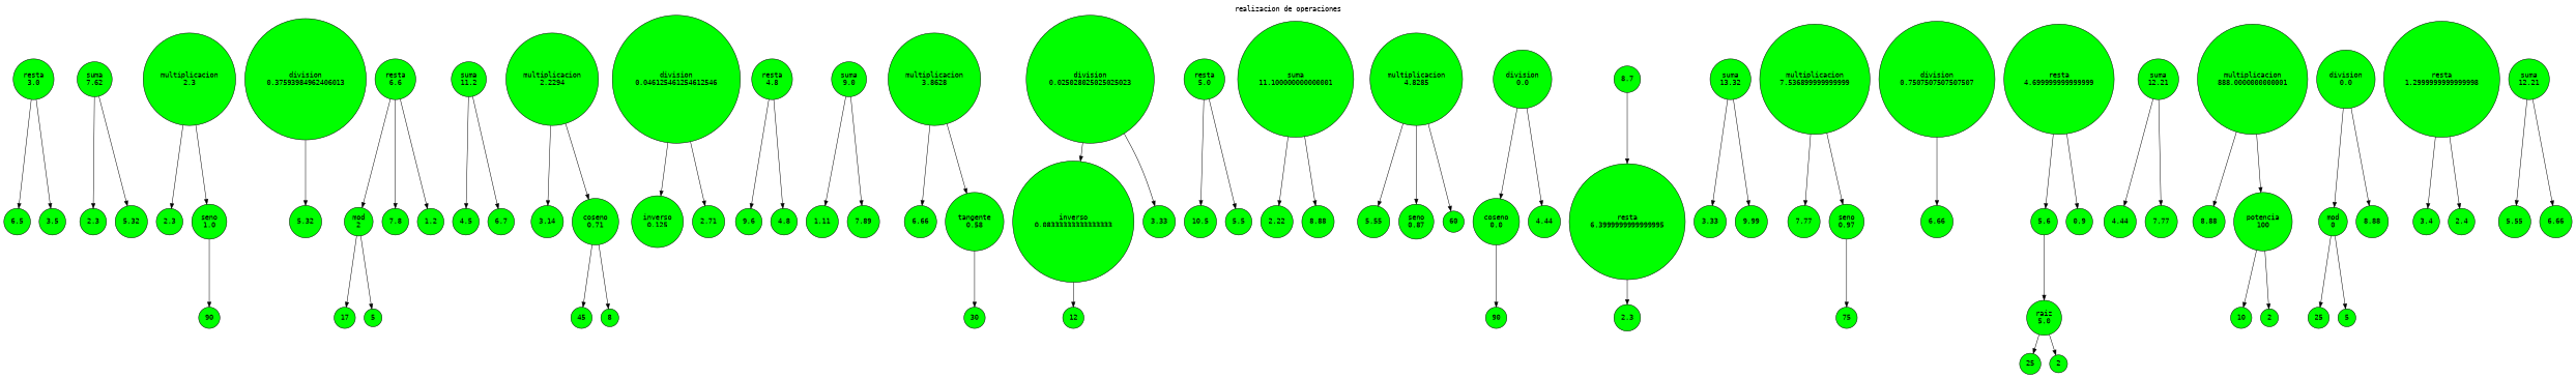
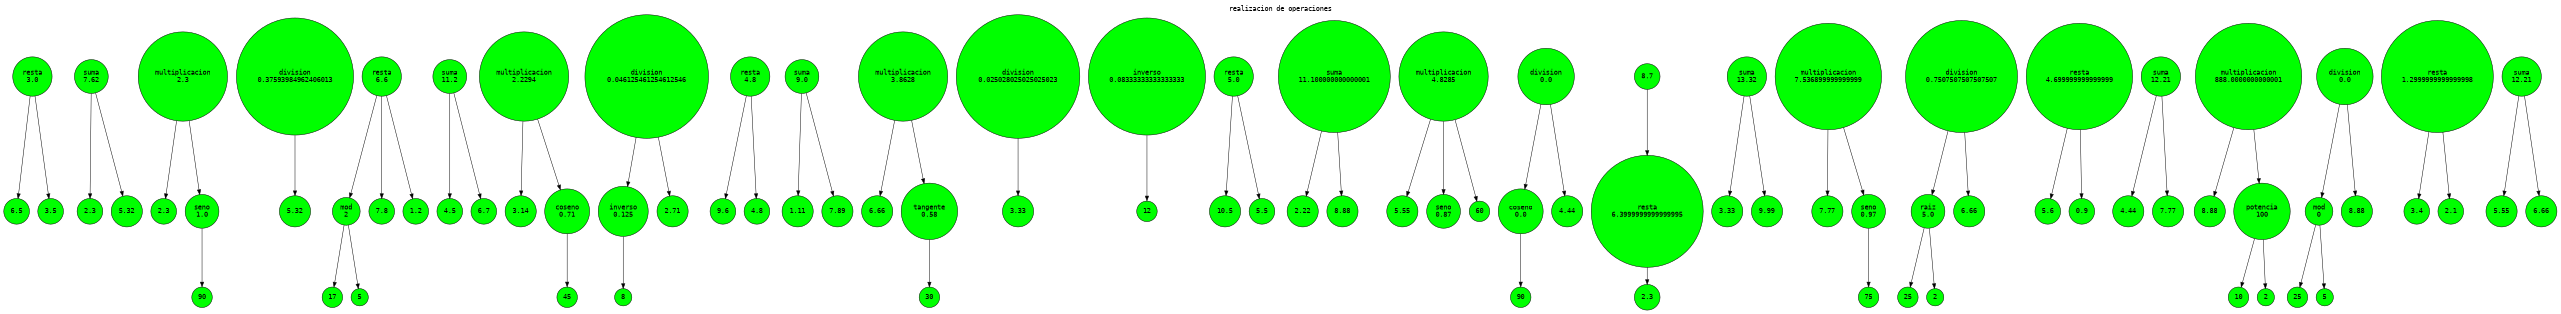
  digraph {
    fontname="DejaVu Sans Mono"
    label="realizacion de operaciones"
    labelloc=t
    node [fillcolor=green fontcolor=black fontname="DejaVu Sans Mono" shape=circle style=filled]
    edge [fontname="DejaVu Sans Mono"]
    n1 [label="resta\n3.0"]
    n2 [label=6.5]
    n3 [label=3.5]
    n4 [label="suma\n7.62"]
    n5 [label=2.3]
    n6 [label=5.32]
    n7 [label="multiplicacion\n2.3"]
    n8 [label=2.3]
    n9 [label="seno\n1.0"]
    n10 [label=90]
    n11 [label="division\n0.37593984962406013"]
    n12 [label=5.32]
    n13 [label="mod\n2"]
    n14 [label=17]
    n15 [label=5]
    n16 [label="resta\n6.6"]
    n17 [label=7.8]
    n18 [label=1.2]
    n19 [label="suma\n11.2"]
    n20 [label=4.5]
    n21 [label=6.7]
    n22 [label="multiplicacion\n2.2294"]
    n23 [label=3.14]
    n24 [label="coseno\n0.71"]
    n25 [label=45]
    n26 [label="division\n0.046125461254612546"]
    n27 [label="inverso\n0.125"]
    n28 [label=2.71]
    n29 [label=8]
    n30 [label="resta\n4.8"]
    n31 [label=9.6]
    n32 [label=4.8]
    n33 [label="suma\n9.0"]
    n34 [label=1.11]
    n35 [label=7.89]
    n36 [label="multiplicacion\n3.8628"]
    n37 [label=6.66]
    n38 [label="tangente\n0.58"]
    n39 [label=30]
    n40 [label="division\n0.025028025025025023"]
    n41 [label="inverso\n0.08333333333333333"]
    n42 [label=3.33]
    n43 [label=12]
    n44 [label="resta\n5.0"]
    n45 [label=10.5]
    n46 [label=5.5]
    n47 [label="suma\n11.100000000000001"]
    n48 [label=2.22]
    n49 [label=8.88]
    n50 [label="multiplicacion\n4.8285"]
    n51 [label=5.55]
    n52 [label="seno\n0.87"]
    n53 [label=60]
    n54 [label="division\n0.0"]
    n55 [label="coseno\n0.0"]
    n56 [label=4.44]
    n57 [label=90]
    n58 [label="resta\n6.3999999999999995"]
    n59 [label=2.3]
    n60 [label=8.7]
    n61 [label="suma\n13.32"]
    n62 [label=3.33]
    n63 [label=9.99]
    n64 [label="multiplicacion\n7.536899999999999"]
    n65 [label=7.77]
    n66 [label="seno\n0.97"]
    n67 [label=75]
    n68 [label="division\n0.7507507507507507"]
    n69 [label="raiz\n5.0"]
    n70 [label=6.66]
    n71 [label=25]
    n72 [label=2]
    n73 [label="resta\n4.699999999999999"]
    n74 [label=5.6]
    n75 [label=0.9]
    n76 [label="suma\n12.21"]
    n77 [label=4.44]
    n78 [label=7.77]
    n79 [label="multiplicacion\n888.0000000000001"]
    n80 [label=8.88]
    n81 [label="potencia\n100"]
    n82 [label=10]
    n83 [label=2]
    n84 [label="division\n0.0"]
    n85 [label="mod\n0"]
    n86 [label=8.88]
    n87 [label=25]
    n88 [label=5]
    n89 [label="resta\n1.2999999999999998"]
    n90 [label=3.4]
-   n91 [label=2.4]
+   n91 [label=2.1]
    n92 [label="suma\n12.21"]
    n93 [label=5.55]
    n94 [label=6.66]
    n1 -> n2
    n1 -> n3
    n4 -> n5
    n4 -> n6
    n7 -> n8
    n7 -> n9
    n9 -> n10
    n11 -> n12
    n13 -> n14
    n13 -> n15
    n16 -> n13
    n16 -> n17
    n16 -> n18
    n19 -> n20
    n19 -> n21
    n22 -> n23
    n22 -> n24
    n24 -> n25
    n26 -> n27
    n26 -> n28
-   n24 -> n29
+   n27 -> n29
    n30 -> n31
    n30 -> n32
    n33 -> n34
    n33 -> n35
    n36 -> n37
    n36 -> n38
    n38 -> n39
-   n40 -> n41
    n40 -> n42
    n41 -> n43
    n44 -> n45
    n44 -> n46
    n47 -> n48
    n47 -> n49
    n50 -> n51
    n50 -> n52
    n50 -> n53
    n54 -> n55
    n54 -> n56
    n55 -> n57
    n58 -> n59
    n60 -> n58
    n61 -> n62
    n61 -> n63
    n64 -> n65
    n64 -> n66
    n66 -> n67
-   n74 -> n69
+   n68 -> n69
    n68 -> n70
    n69 -> n71
    n69 -> n72
    n73 -> n74
    n73 -> n75
    n76 -> n77
    n76 -> n78
    n79 -> n80
    n79 -> n81
    n81 -> n82
    n81 -> n83
    n84 -> n85
    n84 -> n86
    n85 -> n87
    n85 -> n88
    n89 -> n90
    n89 -> n91
    n92 -> n93
    n92 -> n94
  }
